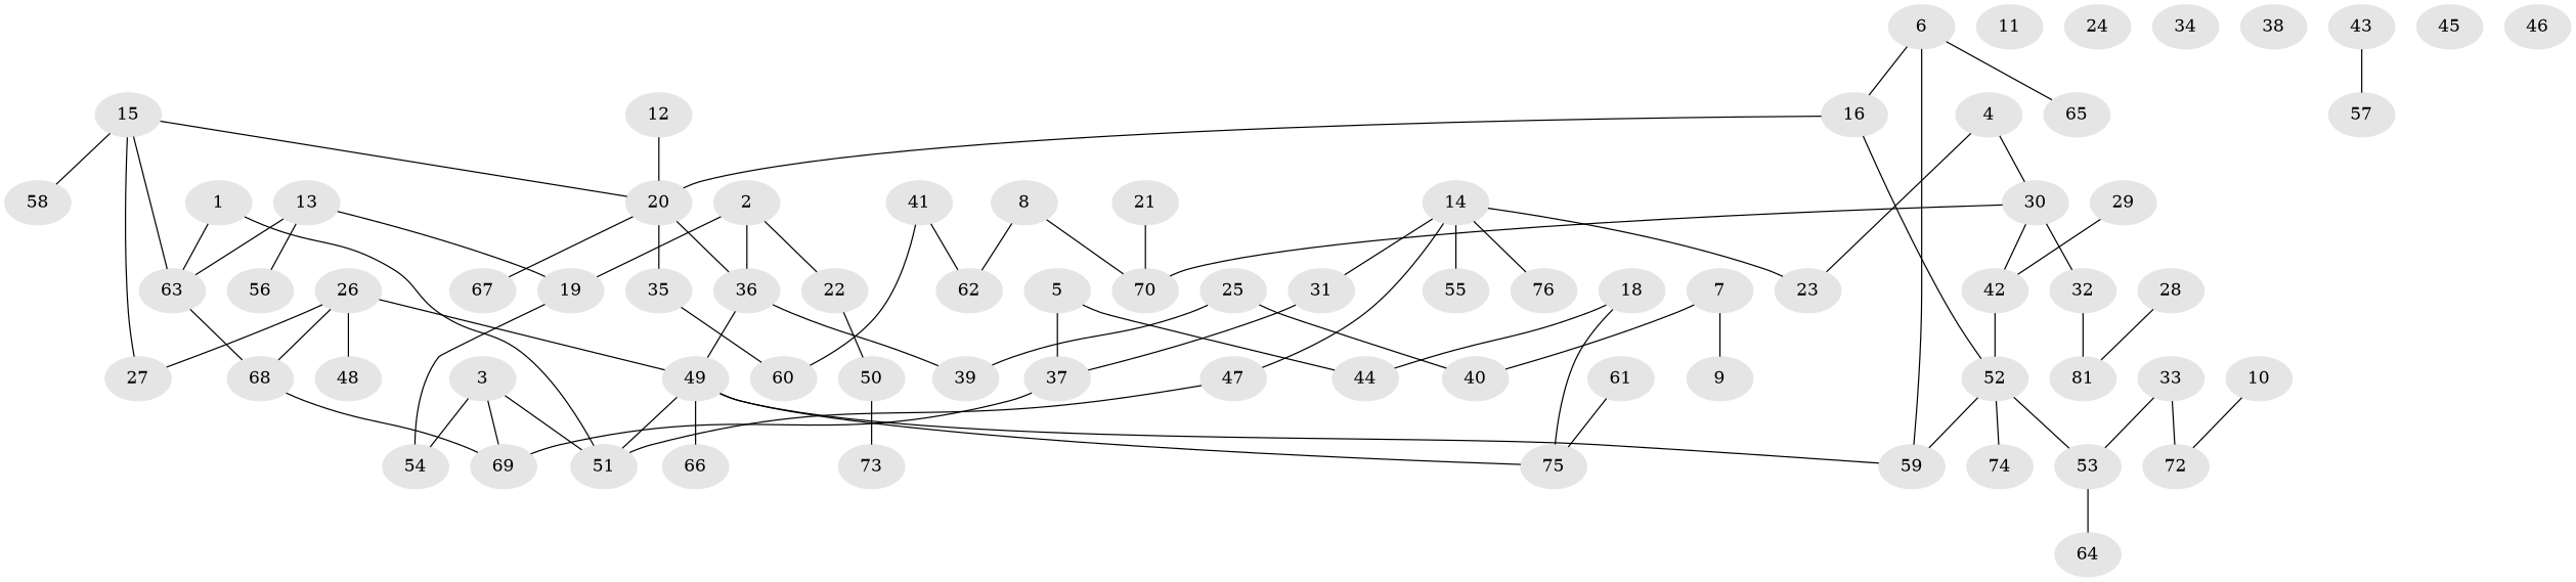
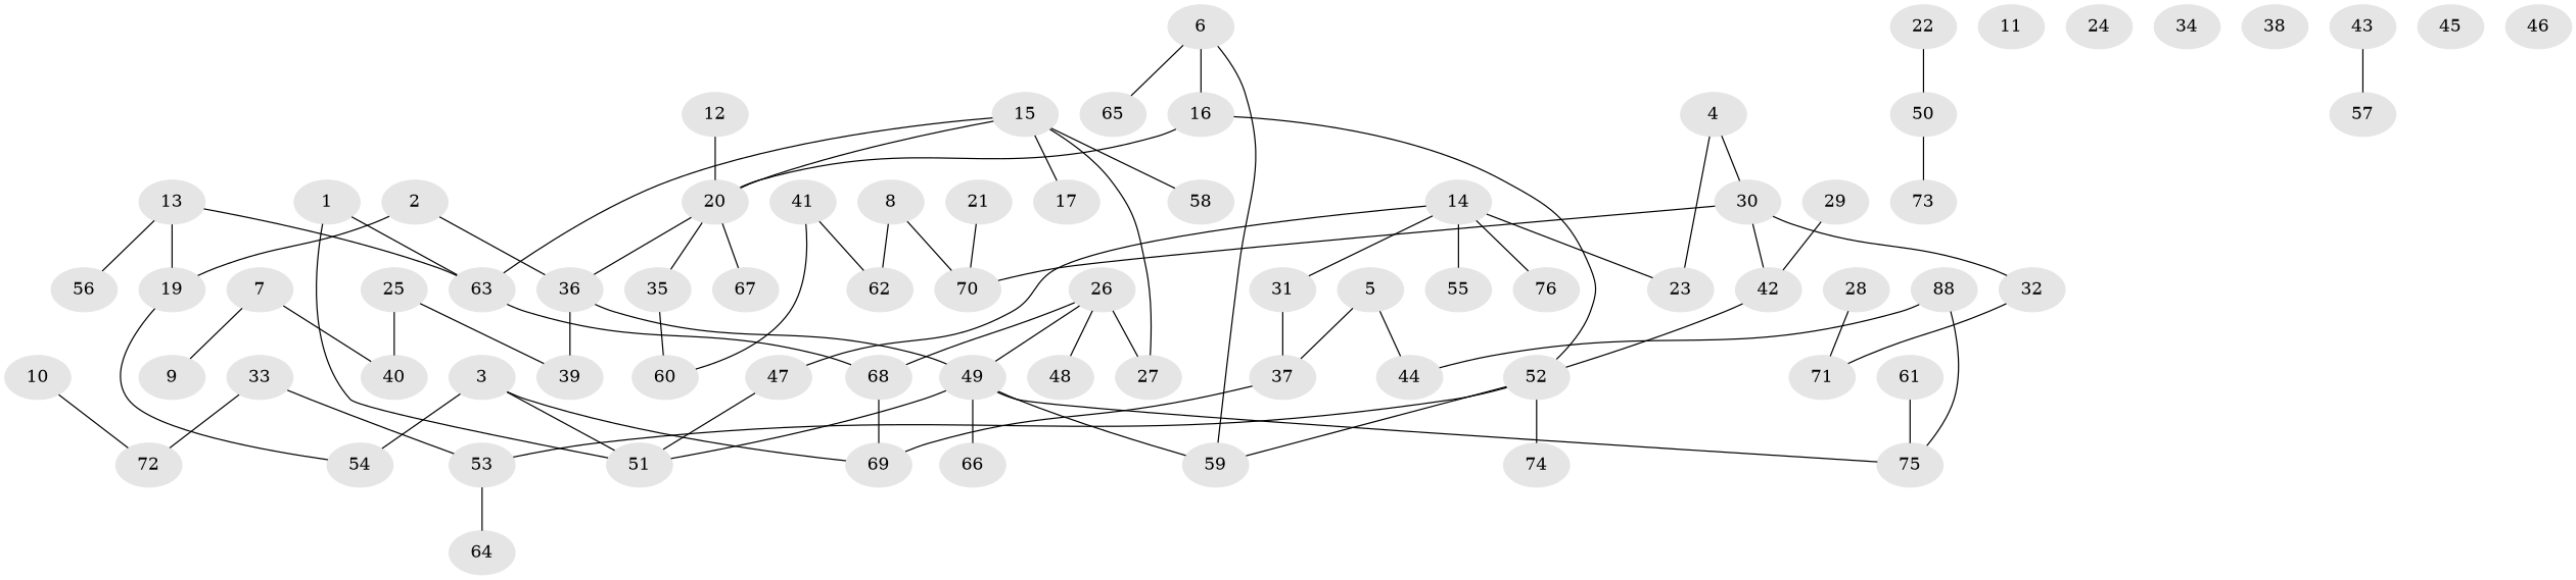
  graph {
    node [color=gray90 style=filled]
    1
    63
    51
    68
    2
    19
    22
    36
    54
    50
    39
    49
    3
    69
    42
    52
    4
    23
    30
    70
    32
    5
    37
    44
    6
    16
    59
    65
    20
    7
    9
    40
    8
    62
-   18
+   18 [label=88]
    75
    10
    72
    11
    12
    35
    67
    13
    56
    14
    31
    47
    55
    76
    15
+   17
    27
    58
    74
    53
    60
    21
    73
    24
    25
    26
    48
    66
    28
-   71 [label=81]
+   71
    29
    33
    64
    34
    38
    41
    43
    57
    45
    46
    61
    1 -- 63
    1 -- 51
    63 -- 68
    68 -- 69
    2 -- 19
-   2 -- 22
    2 -- 36
    19 -- 54
    22 -- 50
    36 -- 39
    36 -- 49
    50 -- 73
    49 -- 51
    49 -- 59
    49 -- 75
    49 -- 66
    3 -- 51
    3 -- 54
    3 -- 69
    42 -- 52
    52 -- 59
    52 -- 74
    52 -- 53
    4 -- 23
    4 -- 30
    30 -- 42
    30 -- 70
    30 -- 32
    32 -- 71
    5 -- 37
    5 -- 44
    37 -- 69
    6 -- 16
    6 -- 59
    6 -- 65
    16 -- 52
    16 -- 20
    20 -- 36
    20 -- 35
    20 -- 67
    7 -- 9
    7 -- 40
    8 -- 70
    8 -- 62
    18 -- 44
    18 -- 75
    10 -- 72
    12 -- 20
    35 -- 60
    13 -- 63
    13 -- 19
    13 -- 56
    14 -- 23
    14 -- 31
    14 -- 47
    14 -- 55
    14 -- 76
    31 -- 37
    47 -- 51
    15 -- 63
    15 -- 20
+   15 -- 17
    15 -- 27
    15 -- 58
    53 -- 64
    21 -- 70
    25 -- 39
    25 -- 40
    26 -- 68
    26 -- 49
    26 -- 27
    26 -- 48
    28 -- 71
    29 -- 42
    33 -- 72
    33 -- 53
    41 -- 62
    41 -- 60
    43 -- 57
    61 -- 75
  }
